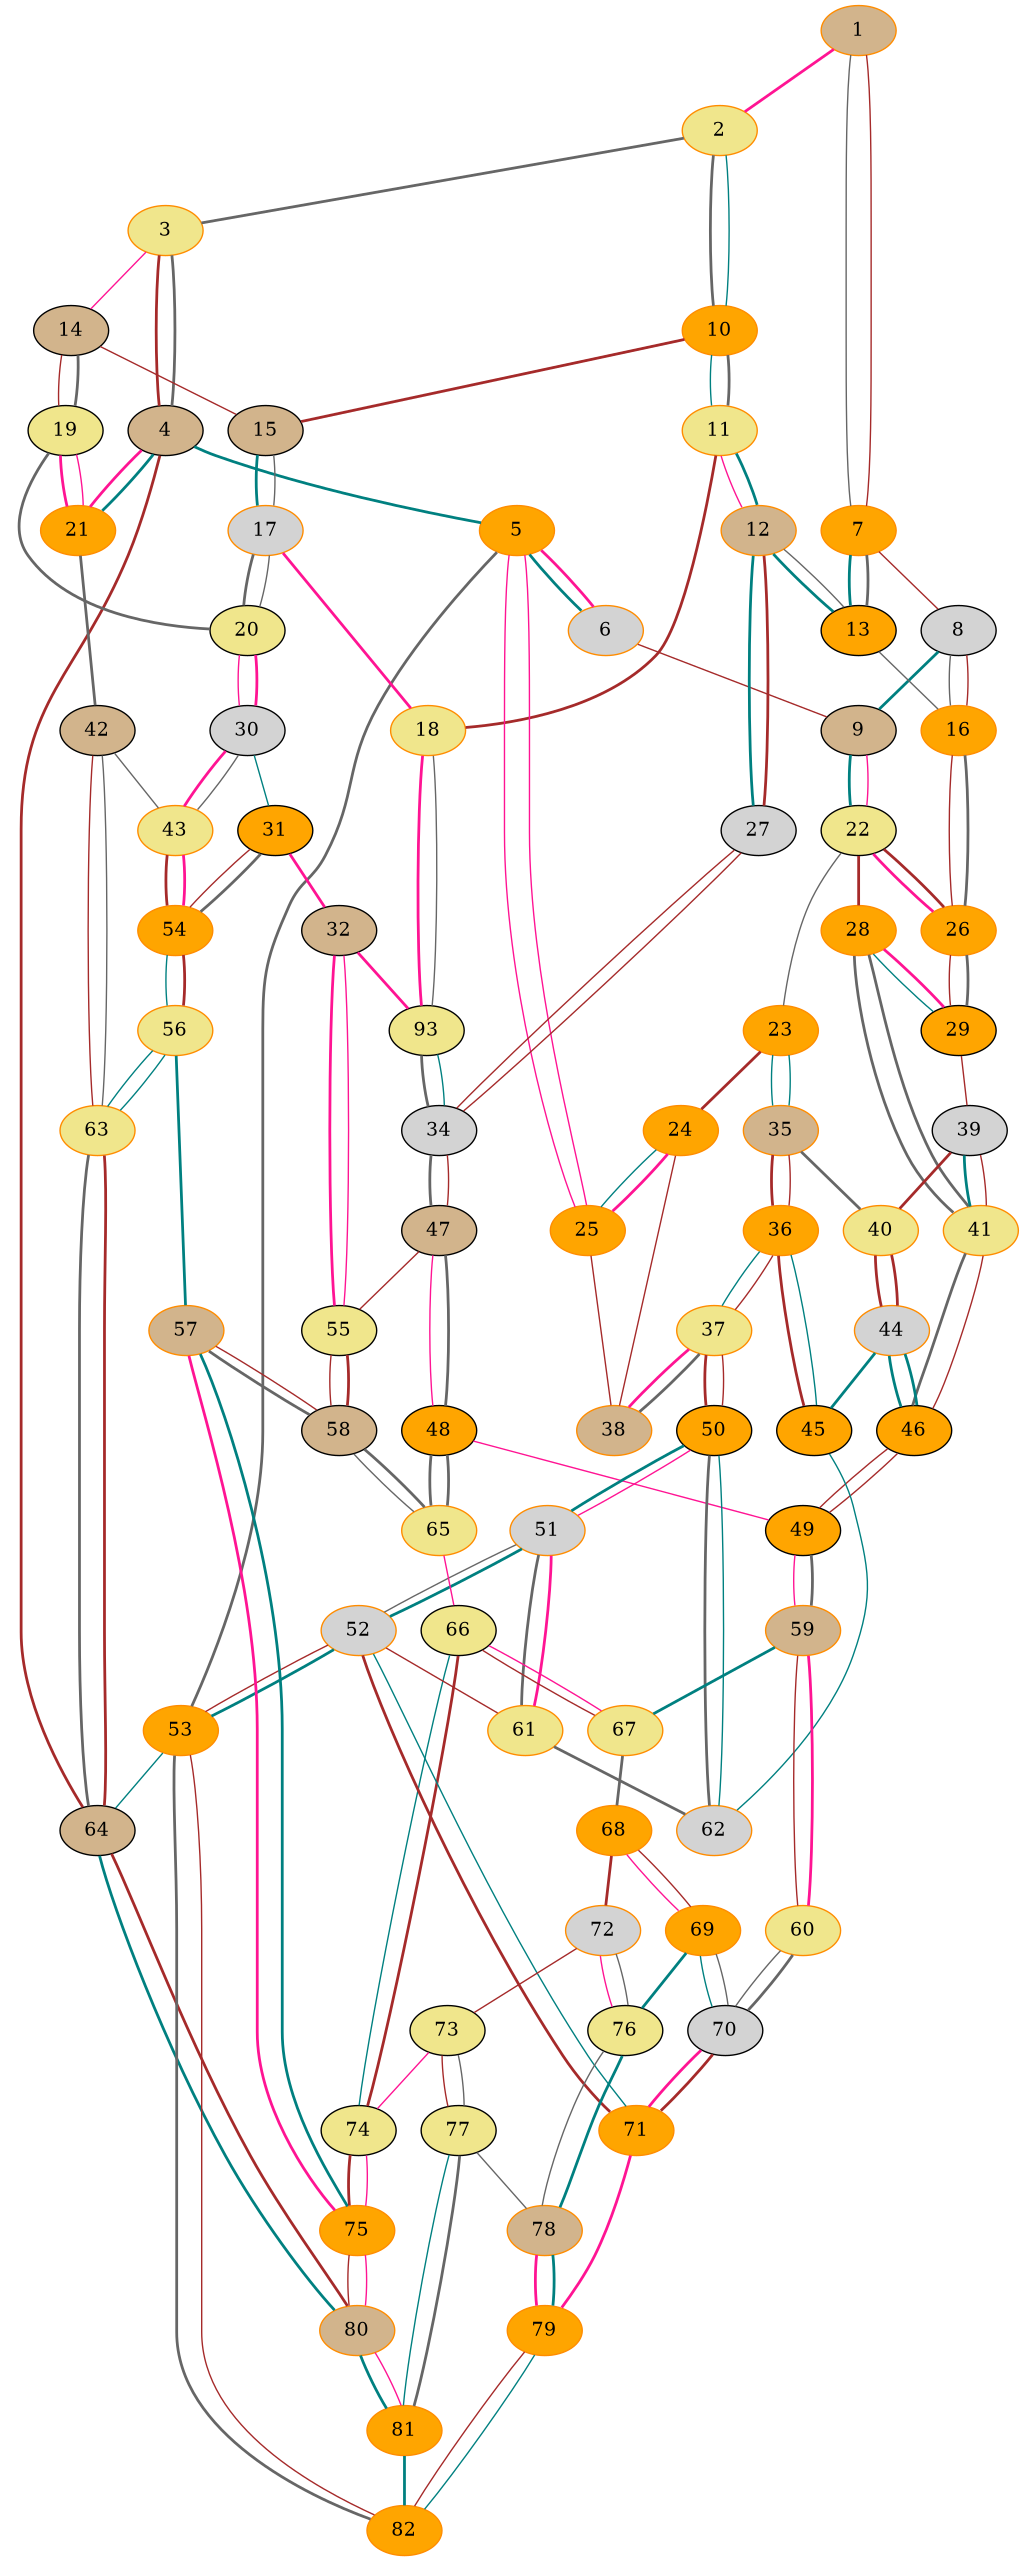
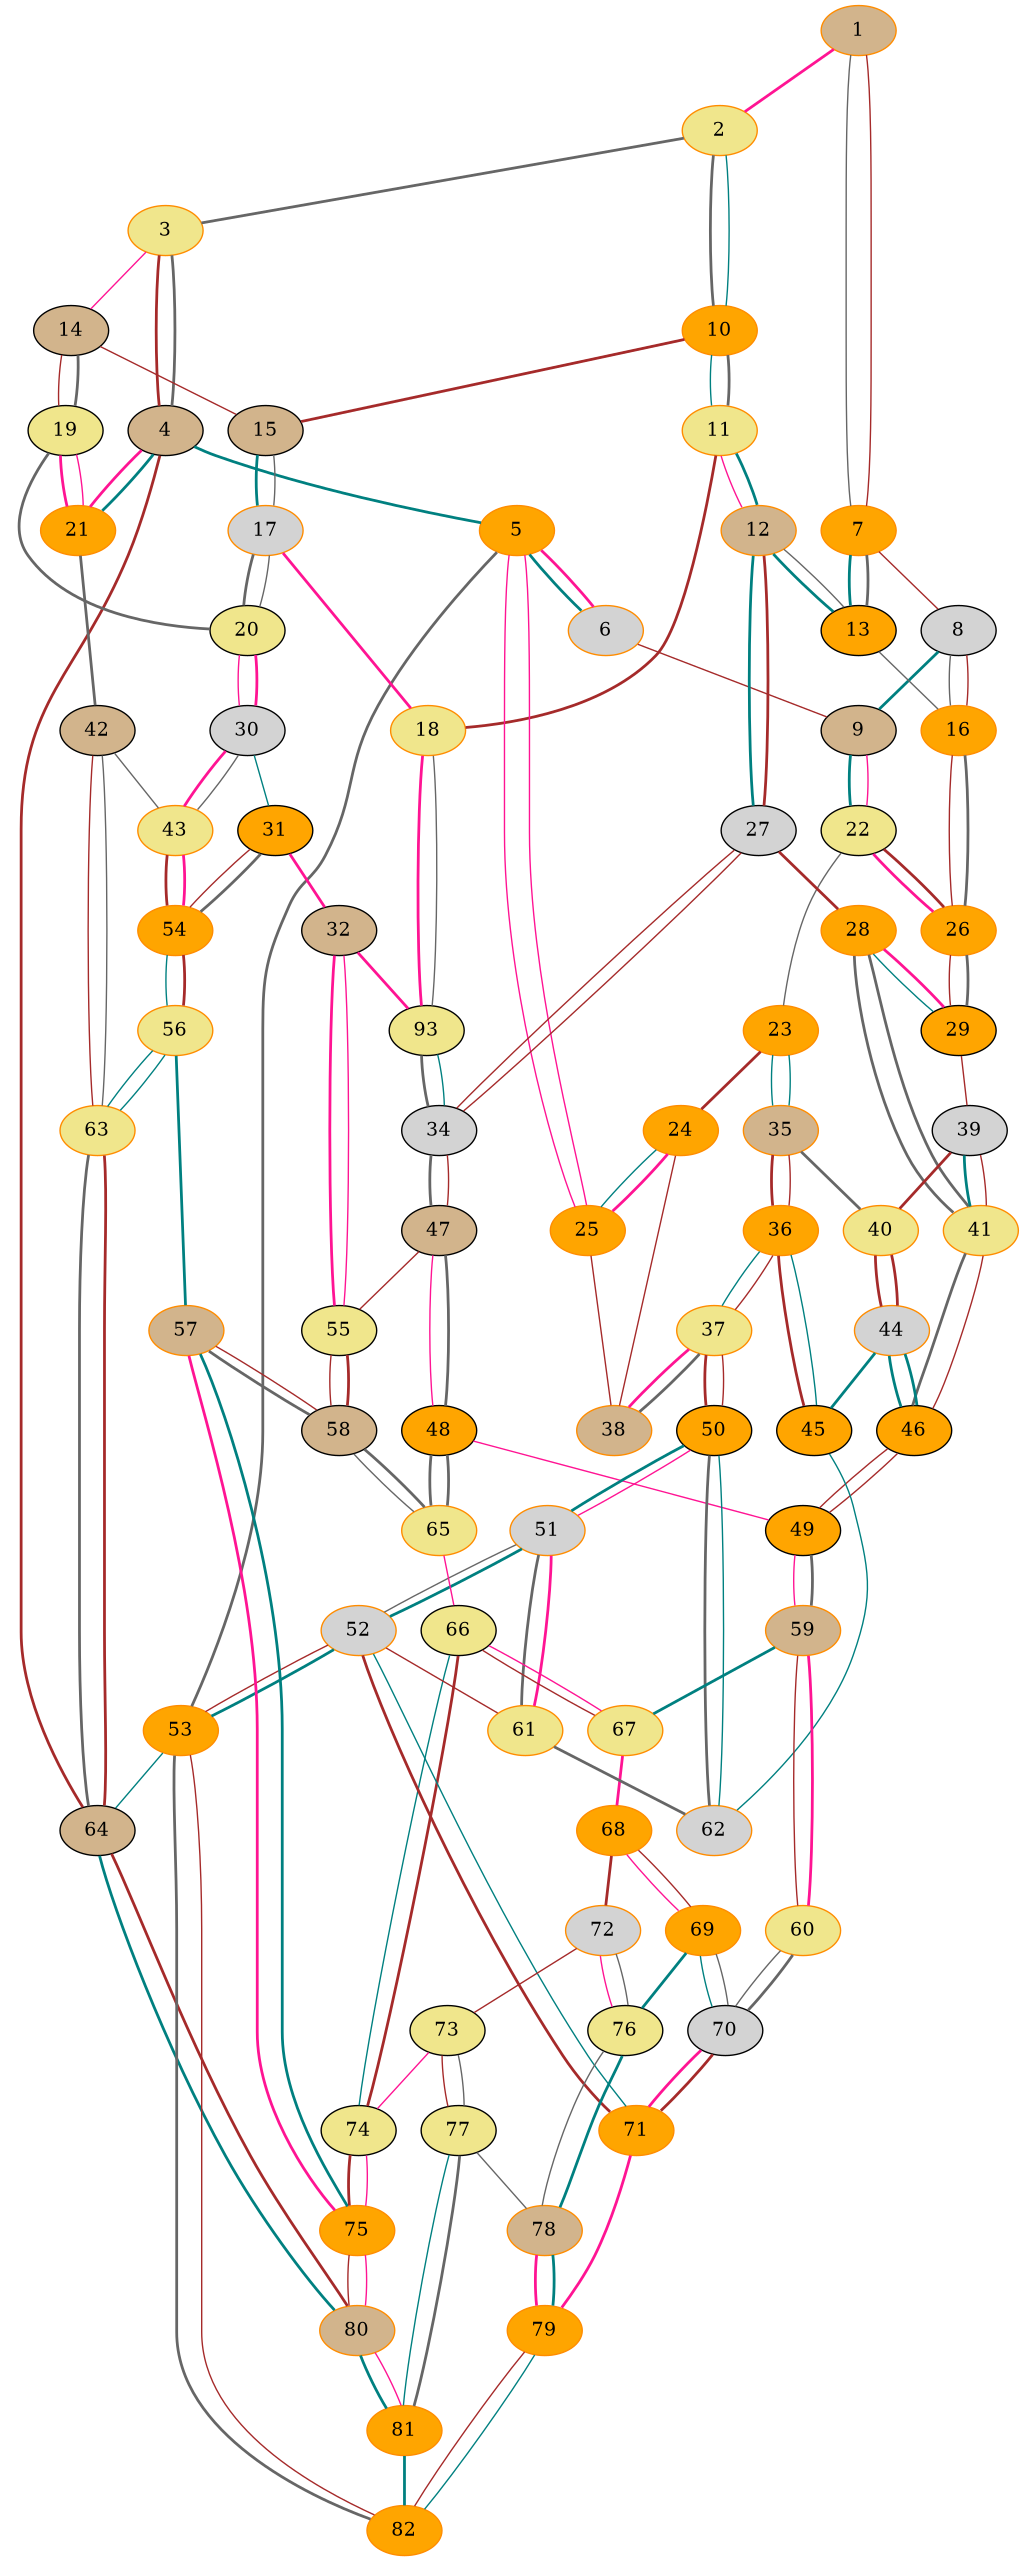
  graph {
    node [color=darkorange fillcolor=orange style=filled]
    edge [color=brown style=bold]
    1 [fillcolor=tan]
    2 [fillcolor=khaki]
    7
    3 [fillcolor=khaki]
    10
    8 [color=black fillcolor=lightgrey]
    13 [color=black]
    4 [color=black fillcolor=tan]
    14 [color=black fillcolor=tan]
    11 [fillcolor=khaki]
    15 [color=black fillcolor=tan]
    5
    21
    64 [color=black fillcolor=tan]
    19 [color=black fillcolor=khaki]
    6 [fillcolor=lightgrey]
    25
    53
    42 [color=black fillcolor=tan]
    80 [fillcolor=tan]
    9 [color=black fillcolor=tan]
    38 [fillcolor=tan]
    82
    22 [color=black fillcolor=khaki]
    16
    26
    23
    12 [fillcolor=tan]
    18 [fillcolor=khaki]
    17 [fillcolor=lightgrey]
    27 [color=black fillcolor=lightgrey]
    n32 [color=black fillcolor=khaki label=93]
    28
    34 [color=black fillcolor=lightgrey]
    20 [color=black fillcolor=khaki]
    29 [color=black]
    30 [color=black fillcolor=lightgrey]
    31 [color=black]
    43 [fillcolor=khaki]
    63 [fillcolor=khaki]
    24
    35 [fillcolor=tan]
    36
    40 [fillcolor=khaki]
    39 [color=black fillcolor=lightgrey]
    41 [fillcolor=khaki]
    47 [color=black fillcolor=tan]
    46 [color=black]
    32 [color=black fillcolor=tan]
    54
    55 [color=black fillcolor=khaki]
    56 [fillcolor=khaki]
    58 [color=black fillcolor=tan]
    48 [color=black]
    37 [fillcolor=khaki]
    45 [color=black]
    44 [fillcolor=lightgrey]
    50 [color=black]
    62 [fillcolor=lightgrey]
    51 [fillcolor=lightgrey]
    49 [color=black]
    59 [fillcolor=tan]
    65 [fillcolor=khaki]
    66 [color=black fillcolor=khaki]
    60 [fillcolor=khaki]
    67 [fillcolor=khaki]
    52 [fillcolor=lightgrey]
    61 [fillcolor=khaki]
    71
    79
    57 [fillcolor=tan]
    75
    70 [color=black fillcolor=lightgrey]
    68
    81
    74 [color=black fillcolor=khaki]
    69
    72 [fillcolor=lightgrey]
    76 [color=black fillcolor=khaki]
    73 [color=black fillcolor=khaki]
    78 [fillcolor=tan]
    77 [color=black fillcolor=khaki]
    1 -- 2 [color=deeppink]
    1 -- 7 [color=gray40 style=solid]
    1 -- 7 [style=solid]
    2 -- 3 [color=gray40]
    2 -- 10 [color=gray40]
    2 -- 10 [color=teal style=solid]
    7 -- 8 [style=solid]
    7 -- 13 [color=teal]
    7 -- 13 [color=gray40]
    3 -- 4
    3 -- 4 [color=gray40]
    3 -- 14 [color=deeppink style=solid]
    10 -- 11 [color=teal style=solid]
    10 -- 11 [color=gray40]
    10 -- 15
    8 -- 9 [color=teal]
    8 -- 16 [color=gray40 style=solid]
    8 -- 16 [style=solid]
    13 -- 16 [color=gray40 style=solid]
    4 -- 5 [color=teal]
    4 -- 21 [color=deeppink]
    4 -- 21 [color=teal]
    4 -- 64
    14 -- 15 [style=solid]
    14 -- 19 [style=solid]
    14 -- 19 [color=gray40]
    11 -- 12 [color=deeppink style=solid]
    11 -- 12 [color=teal]
    11 -- 18
    15 -- 17 [color=teal]
    15 -- 17 [color=gray40 style=solid]
    5 -- 6 [color=teal]
    5 -- 6 [color=deeppink]
    5 -- 25 [color=deeppink style=solid]
    5 -- 25 [color=deeppink style=solid]
    5 -- 53 [color=gray40]
    21 -- 42 [color=gray40]
    64 -- 80 [color=teal]
    64 -- 80
    19 -- 21 [color=deeppink]
    19 -- 21 [color=deeppink style=solid]
    19 -- 20 [color=gray40]
    6 -- 9 [style=solid]
    25 -- 38 [style=solid]
    53 -- 64 [color=teal style=solid]
    53 -- 82 [color=gray40]
    53 -- 82 [style=solid]
    42 -- 43 [color=gray40 style=solid]
    42 -- 63 [style=solid]
    42 -- 63 [color=gray40 style=solid]
    80 -- 81 [color=teal]
    80 -- 81 [color=deeppink style=solid]
    9 -- 22 [color=teal]
    9 -- 22 [color=deeppink style=solid]
    22 -- 26 [color=deeppink]
    22 -- 26
    22 -- 23 [color=gray40 style=solid]
    16 -- 26 [style=solid]
    16 -- 26 [color=gray40]
    26 -- 29 [style=solid]
    26 -- 29 [color=gray40]
    23 -- 24
    23 -- 35 [color=teal style=solid]
    23 -- 35 [color=teal style=solid]
    12 -- 13 [color=teal]
    12 -- 13 [color=gray40 style=solid]
    12 -- 27 [color=teal]
    12 -- 27
    18 -- n32 [color=deeppink]
    18 -- n32 [color=gray40 style=solid]
    17 -- 18 [color=deeppink]
    17 -- 20 [color=gray40]
    17 -- 20 [color=gray40 style=solid]
-   22 -- 28
+   27 -- 28
    27 -- 34 [style=solid]
    27 -- 34 [style=solid]
    n32 -- 34 [color=gray40]
    n32 -- 34 [color=teal style=solid]
    28 -- 29 [color=teal style=solid]
    28 -- 29 [color=deeppink]
    28 -- 41 [color=gray40]
    28 -- 41 [color=gray40]
    34 -- 47 [color=gray40]
    34 -- 47 [style=solid]
    20 -- 30 [color=deeppink style=solid]
    20 -- 30 [color=deeppink]
    29 -- 39 [style=solid]
    30 -- 31 [color=teal style=solid]
    30 -- 43 [color=deeppink]
    30 -- 43 [color=gray40 style=solid]
    31 -- 32 [color=deeppink]
    31 -- 54 [style=solid]
    31 -- 54 [color=gray40]
    43 -- 54
    43 -- 54 [color=deeppink]
    63 -- 64 [color=gray40]
    63 -- 64
    24 -- 25 [color=teal style=solid]
    24 -- 25 [color=deeppink]
    24 -- 38 [style=solid]
    35 -- 36
    35 -- 36 [style=solid]
    35 -- 40 [color=gray40]
    36 -- 37 [color=teal style=solid]
    36 -- 37 [style=solid]
    36 -- 45
    36 -- 45 [color=teal style=solid]
    40 -- 44
    40 -- 44
    39 -- 40
    39 -- 41 [color=teal]
    39 -- 41 [style=solid]
    41 -- 46 [color=gray40]
    41 -- 46 [style=solid]
    47 -- 55 [style=solid]
    47 -- 48 [color=deeppink style=solid]
    47 -- 48 [color=gray40]
    46 -- 49 [style=solid]
    46 -- 49 [style=solid]
    32 -- n32 [color=deeppink]
    32 -- 55 [color=deeppink]
    32 -- 55 [color=deeppink style=solid]
    54 -- 56 [color=teal style=solid]
    54 -- 56
    55 -- 58 [style=solid]
    55 -- 58
    56 -- 63 [color=teal style=solid]
    56 -- 63 [color=teal style=solid]
    56 -- 57 [color=teal]
    58 -- 65 [color=gray40 style=solid]
    58 -- 65 [color=gray40]
    48 -- 49 [color=deeppink style=solid]
    48 -- 65 [color=gray40]
    48 -- 65 [color=gray40]
    37 -- 38 [color=deeppink]
    37 -- 38 [color=gray40]
    37 -- 50
    37 -- 50 [style=solid]
    45 -- 62 [color=teal style=solid]
    44 -- 46 [color=teal]
    44 -- 46 [color=teal]
    44 -- 45 [color=teal]
    50 -- 62 [color=gray40]
    50 -- 62 [color=teal style=solid]
    50 -- 51 [color=teal]
    50 -- 51 [color=deeppink style=solid]
    51 -- 52 [color=gray40 style=solid]
    51 -- 52 [color=teal]
    51 -- 61 [color=gray40]
    51 -- 61 [color=deeppink]
    49 -- 59 [color=deeppink style=solid]
    49 -- 59 [color=gray40]
    59 -- 60 [style=solid]
    59 -- 60 [color=deeppink]
    59 -- 67 [color=teal]
    65 -- 66 [color=deeppink style=solid]
    66 -- 67 [style=solid]
    66 -- 67 [color=deeppink style=solid]
    66 -- 74 [color=teal style=solid]
    66 -- 74
    60 -- 70 [color=gray40 style=solid]
    60 -- 70 [color=gray40]
-   67 -- 68 [color=gray40]
+   67 -- 68 [color=deeppink]
    52 -- 53 [style=solid]
    52 -- 53 [color=teal]
    52 -- 61 [style=solid]
    52 -- 71
    52 -- 71 [color=teal style=solid]
    61 -- 62 [color=gray40]
    71 -- 79 [color=deeppink]
    79 -- 82 [style=solid]
    79 -- 82 [color=teal style=solid]
    57 -- 58 [color=gray40]
    57 -- 58 [style=solid]
    57 -- 75 [color=deeppink]
    57 -- 75 [color=teal]
    75 -- 80 [style=solid]
    75 -- 80 [color=deeppink style=solid]
    70 -- 71 [color=deeppink]
    70 -- 71
    68 -- 69 [color=deeppink style=solid]
    68 -- 69 [style=solid]
    68 -- 72
    81 -- 82 [color=teal]
    74 -- 75
    74 -- 75 [color=deeppink style=solid]
    69 -- 70 [color=teal style=solid]
    69 -- 70 [color=gray40 style=solid]
    69 -- 76 [color=teal]
    72 -- 76 [color=deeppink style=solid]
    72 -- 76 [color=gray40 style=solid]
    72 -- 73 [style=solid]
    76 -- 78 [color=gray40 style=solid]
    76 -- 78 [color=teal]
    73 -- 74 [color=deeppink style=solid]
    73 -- 77 [style=solid]
    73 -- 77 [color=gray40 style=solid]
    78 -- 79 [color=deeppink]
    78 -- 79 [color=teal]
    77 -- 81 [color=teal style=solid]
    77 -- 81 [color=gray40]
    77 -- 78 [color=gray40 style=solid]
  }
